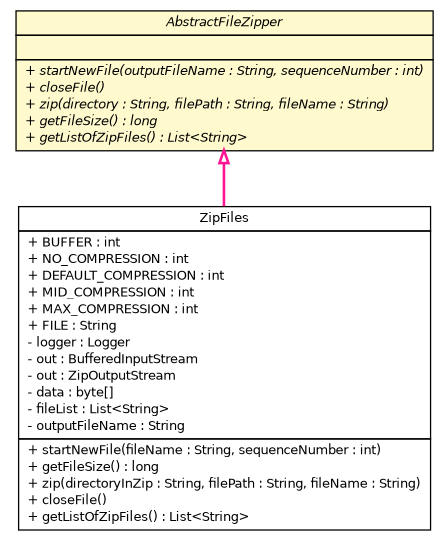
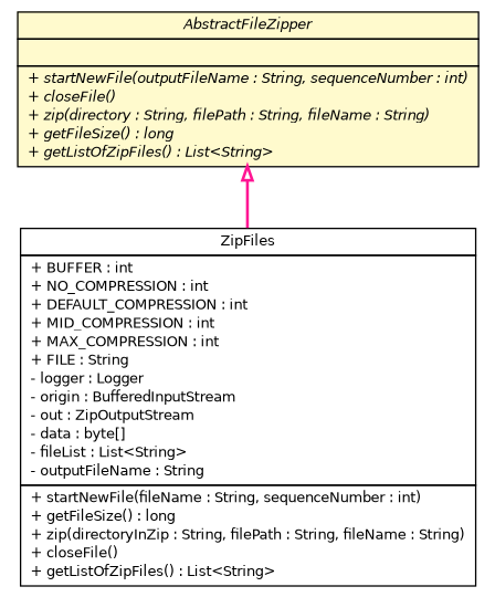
  digraph {
    node [fontcolor=black fontname=Helvetica fontsize=10.0 shape=plaintext]
    n1 [label=<<table border="0" cellborder="1" cellspacing="0" cellpadding="2" port="p" bgcolor="lemonChiffon" href="./AbstractFileZipper.html"> 		<tr><td><table border="0" cellspacing="0" cellpadding="1"> 			<tr><td><font face="Helvetica-Oblique"> AbstractFileZipper </font></td></tr> 		</table></td></tr> 		<tr><td><table border="0" cellspacing="0" cellpadding="1"> 			<tr><td align="left">  </td></tr> 		</table></td></tr> 		<tr><td><table border="0" cellspacing="0" cellpadding="1"> 			<tr><td align="left"><font face="Helvetica-Oblique" point-size="10.0"> + startNewFile(outputFileName : String, sequenceNumber : int) </font></td></tr> 			<tr><td align="left"><font face="Helvetica-Oblique" point-size="10.0"> + closeFile() </font></td></tr> 			<tr><td align="left"><font face="Helvetica-Oblique" point-size="10.0"> + zip(directory : String, filePath : String, fileName : String) </font></td></tr> 			<tr><td align="left"><font face="Helvetica-Oblique" point-size="10.0"> + getFileSize() : long </font></td></tr> 			<tr><td align="left"><font face="Helvetica-Oblique" point-size="10.0"> + getListOfZipFiles() : List&lt;String&gt; </font></td></tr> 		</table></td></tr> 		</table>>]
-   n2 [label=<<table border="0" cellborder="1" cellspacing="0" cellpadding="2" port="p" href="./ZipFiles.html"> 		<tr><td><table border="0" cellspacing="0" cellpadding="1"> 			<tr><td> ZipFiles </td></tr> 		</table></td></tr> 		<tr><td><table border="0" cellspacing="0" cellpadding="1"> 			<tr><td align="left"> + BUFFER : int </td></tr> 			<tr><td align="left"> + NO_COMPRESSION : int </td></tr> 			<tr><td align="left"> + DEFAULT_COMPRESSION : int </td></tr> 			<tr><td align="left"> + MID_COMPRESSION : int </td></tr> 			<tr><td align="left"> + MAX_COMPRESSION : int </td></tr> 			<tr><td align="left"> + FILE : String </td></tr> 			<tr><td align="left"> - logger : Logger </td></tr> 			<tr><td align="left"> - out : BufferedInputStream </td></tr> 			<tr><td align="left"> - out : ZipOutputStream </td></tr> 			<tr><td align="left"> - data : byte[] </td></tr> 			<tr><td align="left"> - fileList : List&lt;String&gt; </td></tr> 			<tr><td align="left"> - outputFileName : String </td></tr> 		</table></td></tr> 		<tr><td><table border="0" cellspacing="0" cellpadding="1"> 			<tr><td align="left"> + startNewFile(fileName : String, sequenceNumber : int) </td></tr> 			<tr><td align="left"> + getFileSize() : long </td></tr> 			<tr><td align="left"> + zip(directoryInZip : String, filePath : String, fileName : String) </td></tr> 			<tr><td align="left"> + closeFile() </td></tr> 			<tr><td align="left"> + getListOfZipFiles() : List&lt;String&gt; </td></tr> 		</table></td></tr> 		</table>>]
+   n2 [label=<<table border="0" cellborder="1" cellspacing="0" cellpadding="2" port="p" href="./ZipFiles.html"> 		<tr><td><table border="0" cellspacing="0" cellpadding="1"> 			<tr><td> ZipFiles </td></tr> 		</table></td></tr> 		<tr><td><table border="0" cellspacing="0" cellpadding="1"> 			<tr><td align="left"> + BUFFER : int </td></tr> 			<tr><td align="left"> + NO_COMPRESSION : int </td></tr> 			<tr><td align="left"> + DEFAULT_COMPRESSION : int </td></tr> 			<tr><td align="left"> + MID_COMPRESSION : int </td></tr> 			<tr><td align="left"> + MAX_COMPRESSION : int </td></tr> 			<tr><td align="left"> + FILE : String </td></tr> 			<tr><td align="left"> - logger : Logger </td></tr> 			<tr><td align="left"> - origin : BufferedInputStream </td></tr> 			<tr><td align="left"> - out : ZipOutputStream </td></tr> 			<tr><td align="left"> - data : byte[] </td></tr> 			<tr><td align="left"> - fileList : List&lt;String&gt; </td></tr> 			<tr><td align="left"> - outputFileName : String </td></tr> 		</table></td></tr> 		<tr><td><table border="0" cellspacing="0" cellpadding="1"> 			<tr><td align="left"> + startNewFile(fileName : String, sequenceNumber : int) </td></tr> 			<tr><td align="left"> + getFileSize() : long </td></tr> 			<tr><td align="left"> + zip(directoryInZip : String, filePath : String, fileName : String) </td></tr> 			<tr><td align="left"> + closeFile() </td></tr> 			<tr><td align="left"> + getListOfZipFiles() : List&lt;String&gt; </td></tr> 		</table></td></tr> 		</table>>]
    n1 -> n2 [arrowtail=empty dir=back fontname=Helvetica fontsize=10 headport=p labelfontname=Helvetica labelfontsize=10 tailport=p color=deeppink style=bold]
  }
